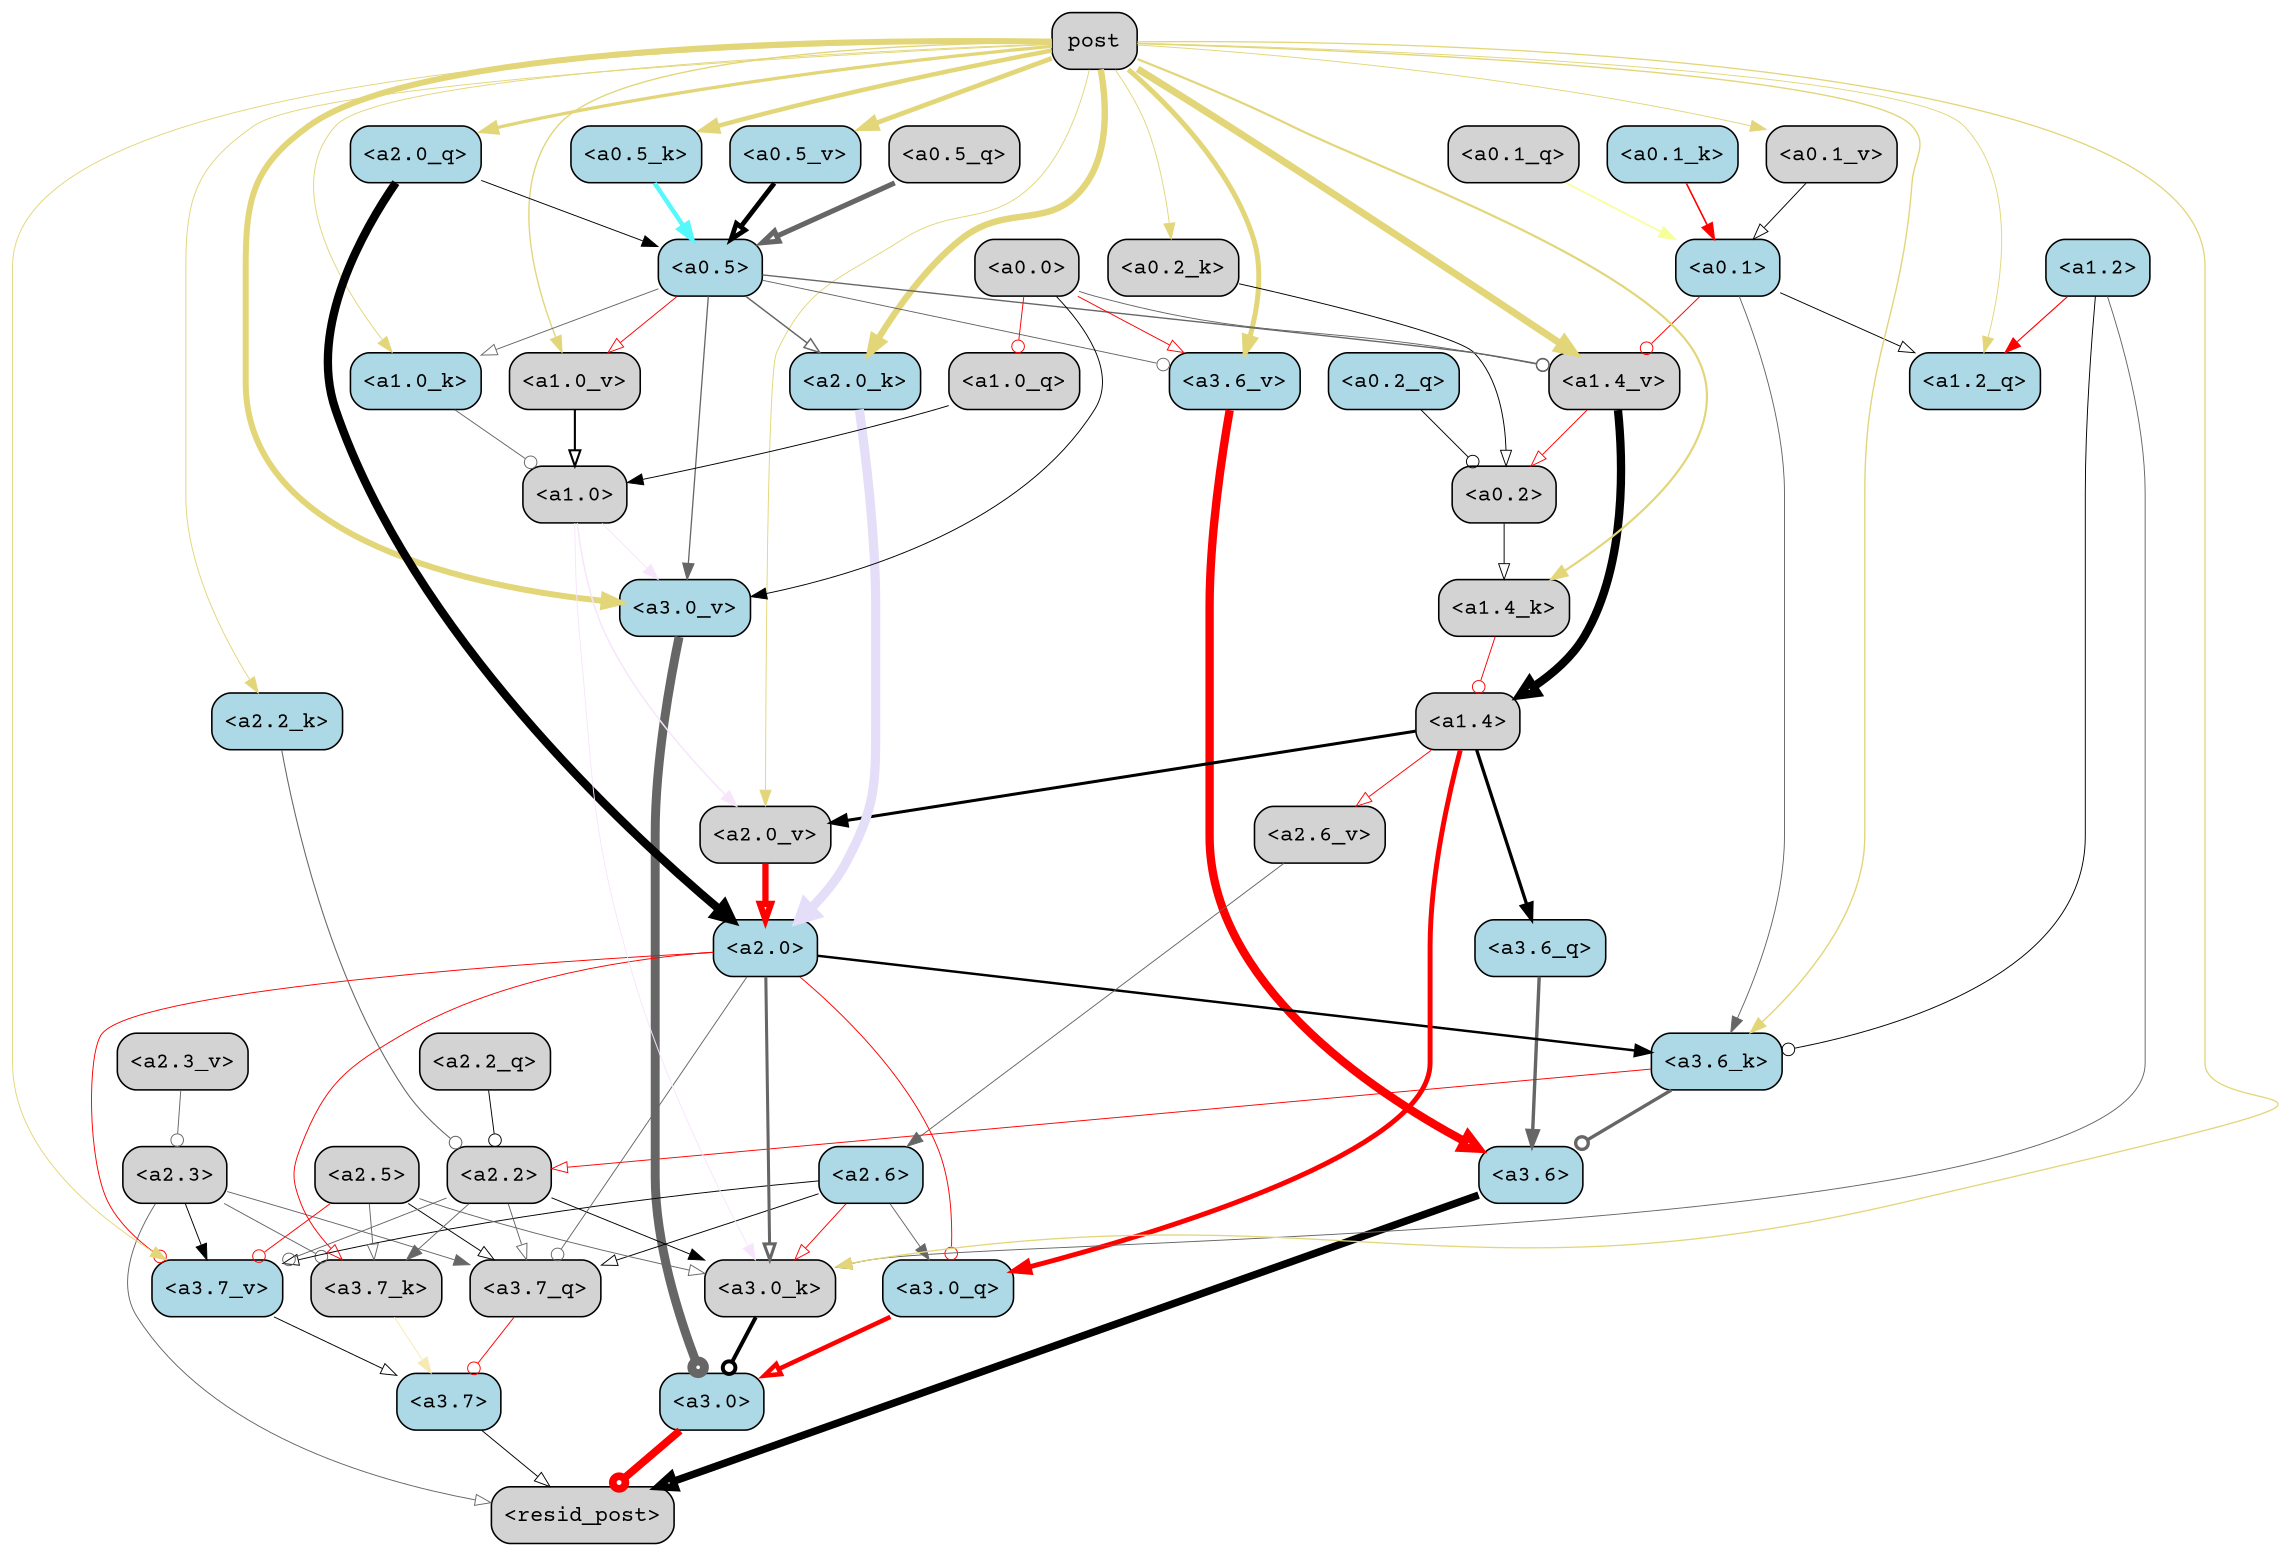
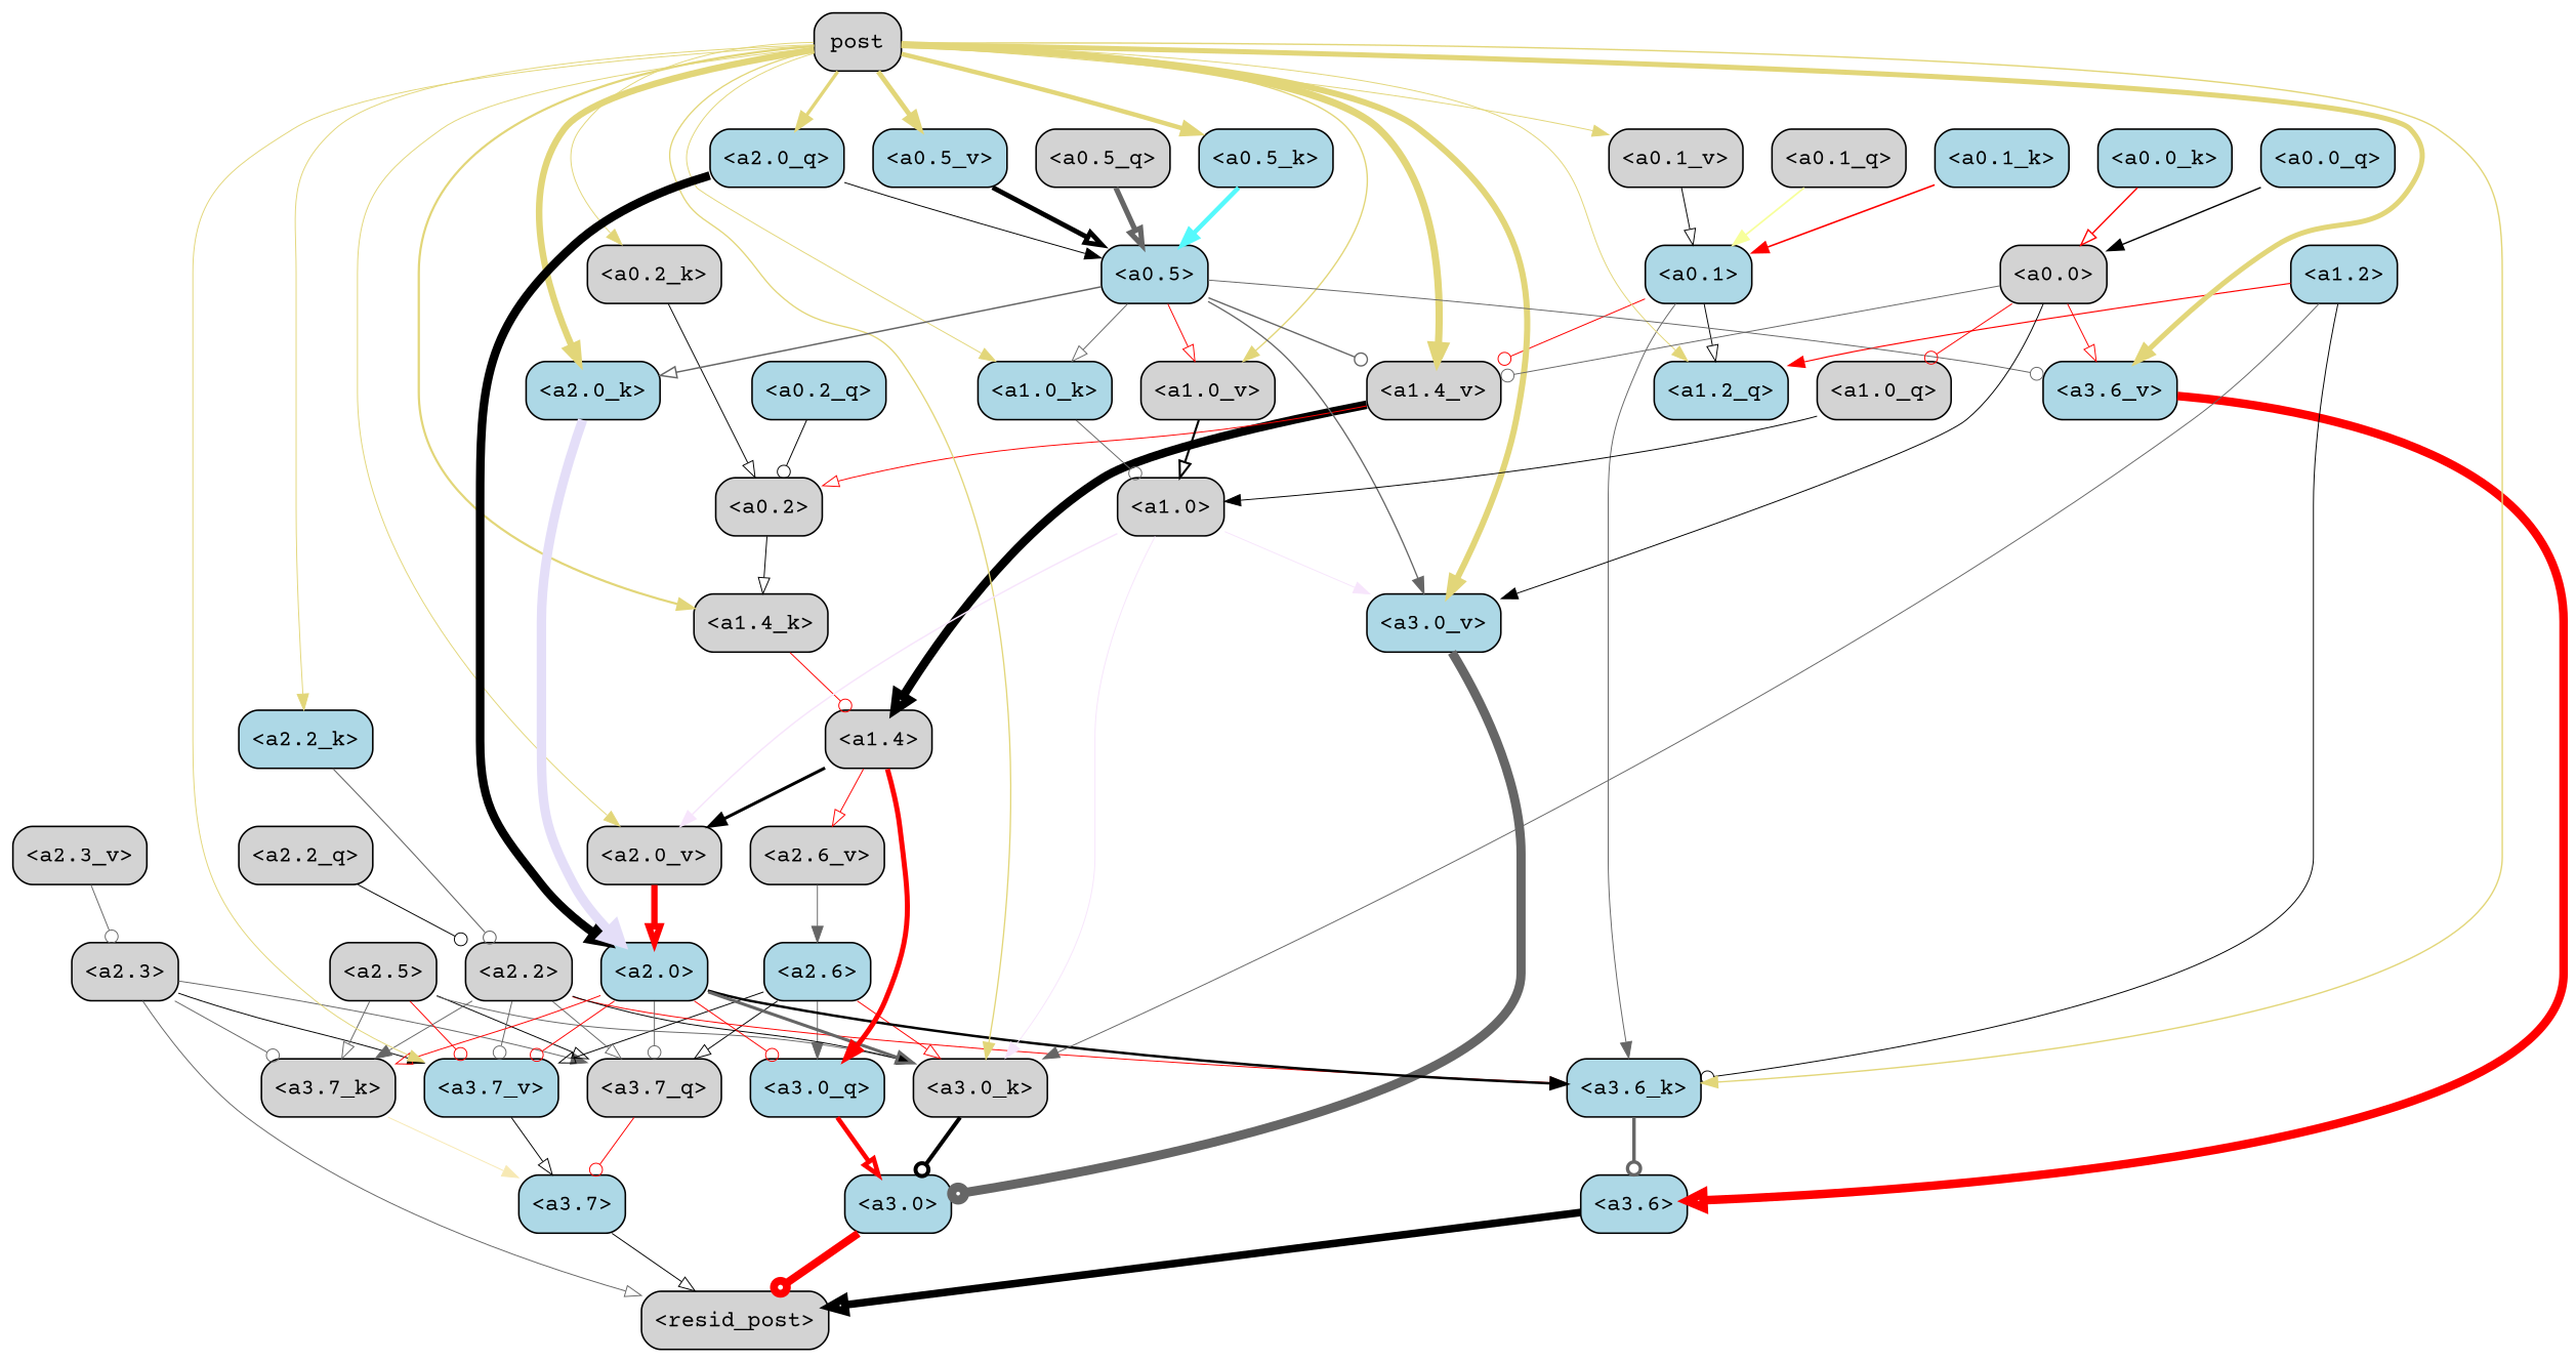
  strict digraph {
    fontname="Courier Prime"
    splines=true
    node [color=black fillcolor=lightblue fontname="Courier Prime" shape=box style="filled, rounded"]
    edge [arrowhead=onormal color=black fontname="Courier Prime" penwidth=0.6]
    "<resid_post>" [fillcolor=lightgrey]
    "<a3.7>"
    "<a3.6>"
    "<a3.0>"
    "<a2.3>" [fillcolor=lightgrey]
    "<a3.7_q>" [fillcolor=lightgrey]
    "<a3.7_k>" [fillcolor=lightgrey]
    "<a3.7_v>"
-   "<a3.6_q>"
    "<a3.0_q>"
    "<a3.6_k>"
    "<a3.0_k>" [fillcolor=lightgrey]
    "<a3.6_v>"
    "<a3.0_v>"
    "<a2.6>"
    "<a2.5>" [fillcolor=lightgrey]
    "<a2.2>" [fillcolor=lightgrey]
    "<a2.0>"
    "<a1.4>" [fillcolor=lightgrey]
    "<a2.6_v>" [fillcolor=lightgrey]
    "<a2.0_v>" [fillcolor=lightgrey]
    "<a1.2>"
    "<a1.2_q>"
    "<a0.1>"
    "<a1.4_v>" [fillcolor=lightgrey]
    "<a0.2>" [fillcolor=lightgrey]
    n27 [fillcolor=lightgrey label=post]
    "<a2.0_q>"
    "<a2.2_k>"
    "<a2.0_k>"
    "<a1.4_k>" [fillcolor=lightgrey]
    "<a1.0_k>"
    "<a1.0_v>" [fillcolor=lightgrey]
    "<a0.5_k>"
    "<a0.2_k>" [fillcolor=lightgrey]
    "<a0.5_v>"
    "<a0.1_v>" [fillcolor=lightgrey]
    "<a0.5>"
    "<a1.0>" [fillcolor=lightgrey]
    "<a0.0>" [fillcolor=lightgrey]
    "<a1.0_q>" [fillcolor=lightgrey]
    "<a2.2_q>" [fillcolor=lightgrey]
    "<a2.3_v>" [fillcolor=lightgrey]
    "<a0.5_q>" [fillcolor=lightgrey]
    "<a0.2_q>"
    "<a0.1_q>" [fillcolor=lightgrey]
+   "<a0.0_q>"
    "<a0.1_k>"
+   "<a0.0_k>"
    "<a3.7>" -> "<resid_post>"
    "<a3.6>" -> "<resid_post>" [penwidth=4.751592040061951]
    "<a3.0>" -> "<resid_post>" [arrowhead=odot color=red penwidth=4.904066681861877]
    "<a2.3>" -> "<resid_post>" [color=gray40]
    "<a2.3>" -> "<a3.7_q>" [arrowhead=normal color=gray40]
    "<a2.3>" -> "<a3.7_k>" [arrowhead=odot color=gray40 penwidth=0.6069068089127541]
    "<a2.3>" -> "<a3.7_v>" [arrowhead=normal]
    "<a3.7_q>" -> "<a3.7>" [arrowhead=odot color=red]
    "<a3.7_k>" -> "<a3.7>" [color="#f7e9b4" arrowhead=""]
    "<a3.7_v>" -> "<a3.7>"
-   "<a3.6_q>" -> "<a3.6>" [arrowhead=normal color=gray40 penwidth=2.160832464694977]
    "<a3.0_q>" -> "<a3.0>" [color=red penwidth=2.870753765106201]
    "<a3.6_k>" -> "<a3.6>" [arrowhead=odot color=gray40 penwidth=2.13908451795578]
    "<a3.0_k>" -> "<a3.0>" [arrowhead=odot penwidth=2.520303964614868]
    "<a3.6_v>" -> "<a3.6>" [color=red penwidth=5.297133803367615]
    "<a3.0_v>" -> "<a3.0>" [arrowhead=odot color=gray40 penwidth=5.680712580680847]
    "<a2.6>" -> "<a3.7_q>"
    "<a2.6>" -> "<a3.7_v>"
    "<a2.6>" -> "<a3.0_q>" [arrowhead=normal color=gray40]
    "<a2.6>" -> "<a3.0_k>" [color=red]
    "<a2.5>" -> "<a3.7_q>"
    "<a2.5>" -> "<a3.7_k>" [color=gray40]
    "<a2.5>" -> "<a3.7_v>" [arrowhead=odot color=red]
    "<a2.5>" -> "<a3.0_k>" [color=gray40]
    "<a2.2>" -> "<a3.7_q>" [color=gray40]
    "<a2.2>" -> "<a3.7_k>" [arrowhead=normal color=gray40]
    "<a2.2>" -> "<a3.7_v>" [arrowhead=odot color=gray40]
-   "<a3.6_k>" -> "<a2.2>" [color=red]
+   "<a2.2>" -> "<a3.6_k>" [color=red]
    "<a2.2>" -> "<a3.0_k>" [arrowhead=normal]
    "<a2.0>" -> "<a3.7_q>" [arrowhead=odot color=gray40]
    "<a2.0>" -> "<a3.7_k>" [color=red]
    "<a2.0>" -> "<a3.7_v>" [arrowhead=odot color=red]
    "<a2.0>" -> "<a3.0_q>" [arrowhead=odot color=red]
    "<a2.0>" -> "<a3.6_k>" [arrowhead=normal penwidth=1.564806342124939]
    "<a2.0>" -> "<a3.0_k>" [color=gray40 penwidth=1.9353990852832794]
-   "<a1.4>" -> "<a3.6_q>" [arrowhead=normal penwidth=2.0727532356977463]
    "<a1.4>" -> "<a3.0_q>" [arrowhead=normal color=red penwidth=3.1279823780059814]
    "<a1.4>" -> "<a2.6_v>" [color=red]
    "<a1.4>" -> "<a2.0_v>" [arrowhead=normal penwidth=1.9170897603034973]
    "<a2.6_v>" -> "<a2.6>" [arrowhead=normal color=gray40]
    "<a2.0_v>" -> "<a2.0>" [color=red penwidth=3.9621697664260864]
    "<a1.2>" -> "<a3.6_k>" [arrowhead=odot]
    "<a1.2>" -> "<a3.0_k>" [arrowhead=normal color=gray40]
    "<a1.2>" -> "<a1.2_q>" [arrowhead=normal color=red penwidth=0.7185482024215162]
    "<a0.1>" -> "<a3.6_k>" [arrowhead=normal color=gray40]
    "<a0.1>" -> "<a1.2_q>"
    "<a0.1>" -> "<a1.4_v>" [arrowhead=odot color=red penwidth=0.6202214732766151]
    "<a1.4_v>" -> "<a1.4>" [penwidth=5.280138969421387]
    "<a1.4_v>" -> "<a0.2>" [color=red]
    "<a0.2>" -> "<a1.4_k>"
    n27 -> "<a3.7_v>" [color="#e2d679" arrowhead=""]
    n27 -> "<a3.6_k>" [color="#e2d679" penwidth=0.8915999233722687 arrowhead=""]
    n27 -> "<a3.0_k>" [color="#e2d679" penwidth=0.832088902592659 arrowhead=""]
    n27 -> "<a3.6_v>" [color="#e2d679" penwidth=3.1840110421180725 arrowhead=""]
    n27 -> "<a3.0_v>" [color="#e2d679" penwidth=3.8132747188210487 arrowhead=""]
    n27 -> "<a2.0_v>" [color="#e2d679" arrowhead=""]
    n27 -> "<a1.2_q>" [color="#e2d679" arrowhead=""]
    n27 -> "<a1.4_v>" [color="#e2d679" penwidth=4.4888065457344055 arrowhead=""]
    n27 -> "<a2.0_q>" [color="#e2d679" penwidth=2.084651827812195 arrowhead=""]
    n27 -> "<a2.2_k>" [color="#e2d679" arrowhead=""]
    n27 -> "<a2.0_k>" [color="#e2d679" penwidth=4.084526404738426 arrowhead=""]
    n27 -> "<a1.4_k>" [color="#e2d679" penwidth=1.3912410736083984 arrowhead=""]
    n27 -> "<a1.0_k>" [color="#e2d679" arrowhead=""]
    n27 -> "<a1.0_v>" [color="#e2d679" penwidth=0.8796700537204742 arrowhead=""]
    n27 -> "<a0.5_k>" [color="#e2d679" penwidth=2.8332607746124268 arrowhead=""]
    n27 -> "<a0.2_k>" [color="#e2d679" arrowhead=""]
    n27 -> "<a0.5_v>" [color="#e2d679" penwidth=3.0338101387023926 arrowhead=""]
    n27 -> "<a0.1_v>" [color="#e2d679" arrowhead=""]
    "<a2.0_q>" -> "<a2.0>" [arrowhead=normal penwidth=5.29856276512146]
    "<a2.0_q>" -> "<a0.5>" [arrowhead=normal]
    "<a2.2_k>" -> "<a2.2>" [arrowhead=odot color=gray40 penwidth=0.6722683310508728]
    "<a2.0_k>" -> "<a2.0>" [color="#e4def8" penwidth=5.859246134757996 arrowhead=""]
    "<a1.4_k>" -> "<a1.4>" [arrowhead=odot color=red]
    "<a1.0_k>" -> "<a1.0>" [arrowhead=odot color=gray40]
    "<a1.0_v>" -> "<a1.0>" [penwidth=1.318962275981903]
    "<a0.5_k>" -> "<a0.5>" [color="#55f9fc" penwidth=2.833264708518982 arrowhead=""]
    "<a0.2_k>" -> "<a0.2>"
    "<a0.5_v>" -> "<a0.5>" [penwidth=3.0403636693954468]
    "<a0.1_v>" -> "<a0.1>"
    "<a0.5>" -> "<a3.6_v>" [arrowhead=odot color=gray40]
    "<a0.5>" -> "<a3.0_v>" [arrowhead=normal color=gray40 penwidth=0.8331108838319778]
    "<a0.5>" -> "<a1.4_v>" [arrowhead=odot color=gray40 penwidth=0.8757842034101486]
    "<a0.5>" -> "<a2.0_k>" [color=gray40 penwidth=0.9412797391414642]
    "<a0.5>" -> "<a1.0_k>" [color=gray40]
    "<a0.5>" -> "<a1.0_v>" [color=red]
    "<a1.0>" -> "<a3.0_k>" [color="#f7e5fc" arrowhead=""]
    "<a1.0>" -> "<a3.0_v>" [color="#f7e5fc" arrowhead=""]
    "<a1.0>" -> "<a2.0_v>" [color="#f7e5fc" penwidth=0.9450988052412868 arrowhead=""]
    "<a0.0>" -> "<a3.6_v>" [color=red]
    "<a0.0>" -> "<a3.0_v>" [arrowhead=normal]
    "<a0.0>" -> "<a1.4_v>" [arrowhead=odot color=gray40]
    "<a0.0>" -> "<a1.0_q>" [arrowhead=odot color=red]
    "<a1.0_q>" -> "<a1.0>" [arrowhead=normal]
    "<a2.2_q>" -> "<a2.2>" [arrowhead=odot]
    "<a2.3_v>" -> "<a2.3>" [arrowhead=odot color=gray40]
    "<a0.5_q>" -> "<a0.5>" [color=gray40 penwidth=3.2715916633605957]
    "<a0.2_q>" -> "<a0.2>" [arrowhead=odot]
    "<a0.1_q>" -> "<a0.1>" [color="#f7ff9b" penwidth=1.0982357263565063 arrowhead=""]
+   "<a0.0_q>" -> "<a0.0>" [arrowhead=normal penwidth=0.8850758075714111]
    "<a0.1_k>" -> "<a0.1>" [arrowhead=normal color=red penwidth=1.0085628032684326]
+   "<a0.0_k>" -> "<a0.0>" [color=red penwidth=0.8747712969779968]
  }
